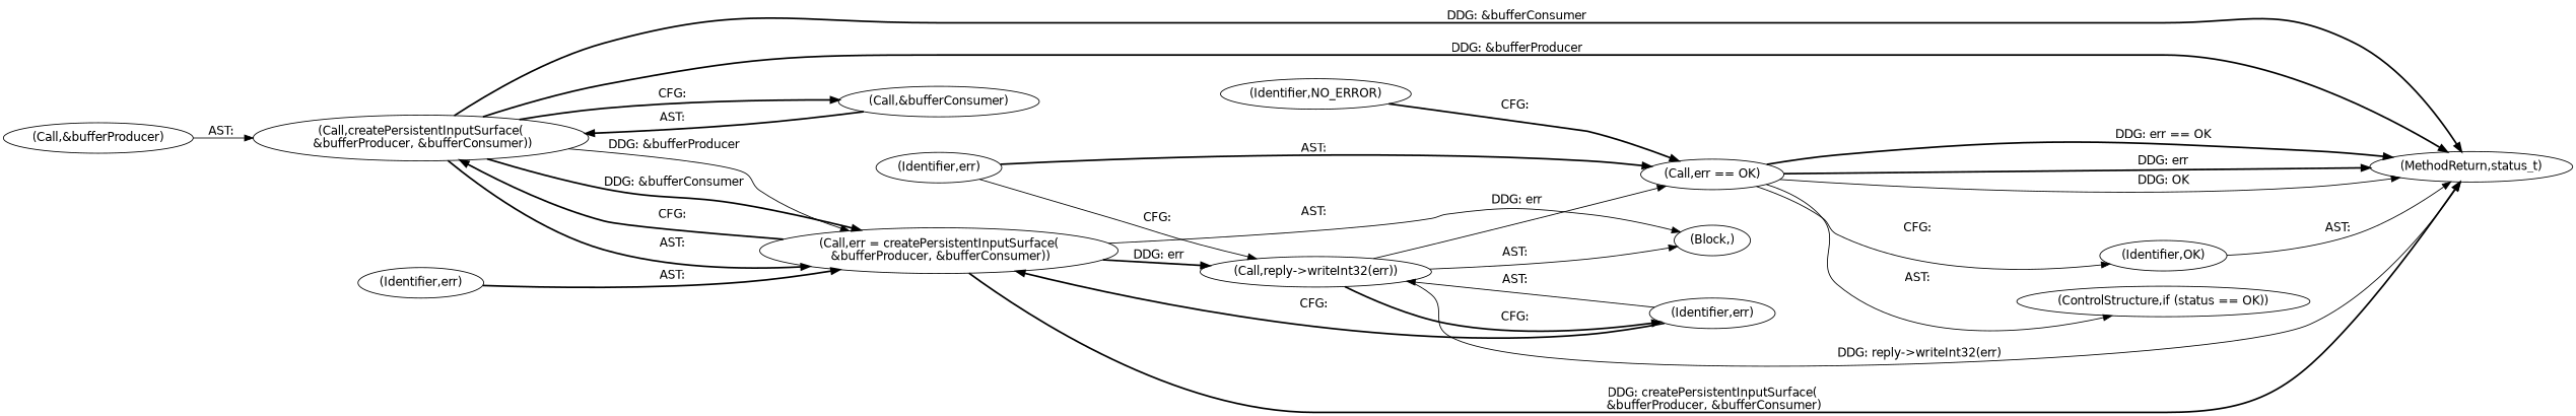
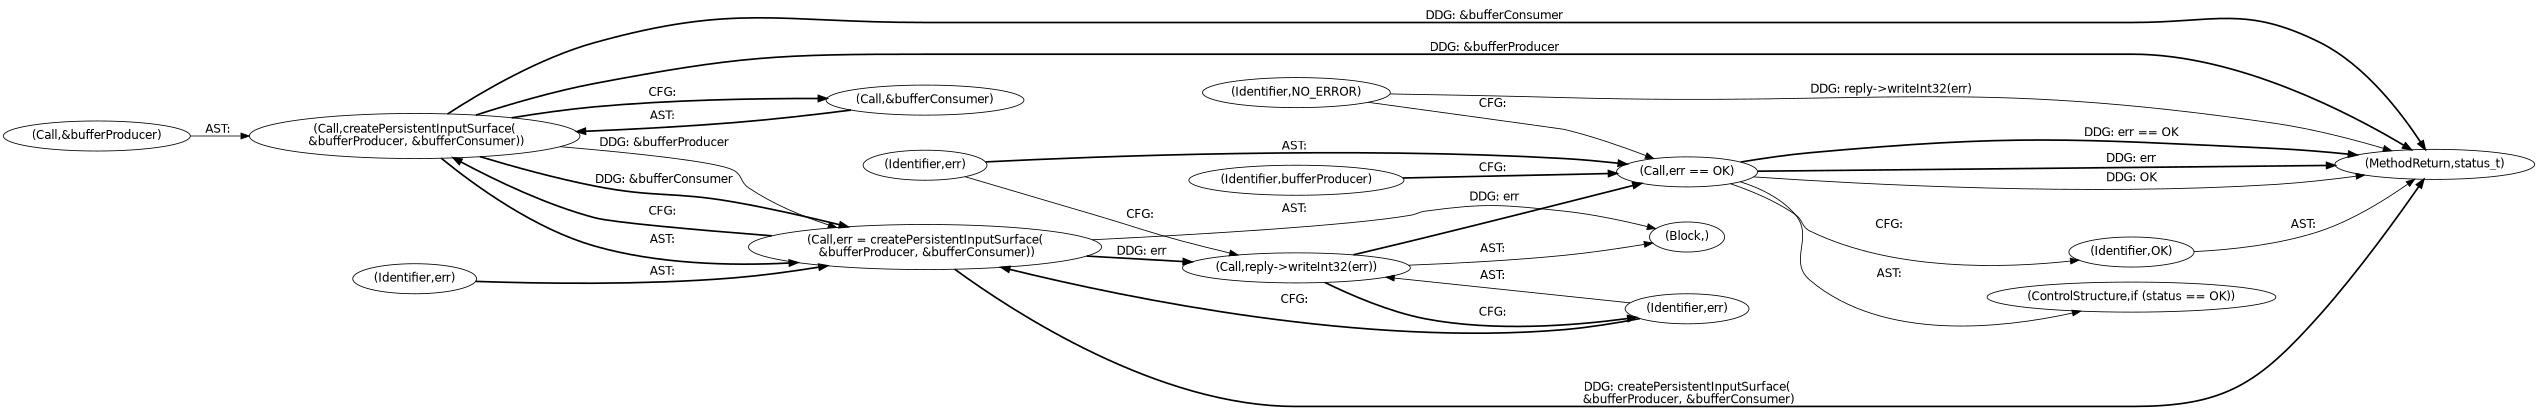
  digraph {
    fontname="DejaVu Sans"
    rankdir=LR
    node [fontname="DejaVu Sans"]
    edge [fontname="DejaVu Sans" style=bold]
    n1 [label="(Call,createPersistentInputSurface(\n &bufferProducer, &bufferConsumer))"]
    n2 [label="(Call,err = createPersistentInputSurface(\n &bufferProducer, &bufferConsumer))"]
    n3 [label="(MethodReturn,status_t)"]
    n4 [label="(Call,&bufferConsumer)"]
    n5 [label="(Call,reply->writeInt32(err))"]
    n6 [label="(Block,)"]
    n7 [label="(Call,err == OK)"]
    n8 [label="(Identifier,err)"]
    n9 [label="(Identifier,OK)"]
    n10 [label="(ControlStructure,if (status == OK))"]
    n11 [label="(Identifier,err)"]
+   n12 [label="(Identifier,bufferProducer)"]
    n13 [label="(Identifier,NO_ERROR)"]
    n14 [label="(Call,&bufferProducer)"]
    n15 [label="(Identifier,err)"]
    n1 -> n2 [label="AST: "]
    n1 -> n2 [label="DDG: &bufferProducer" style=solid]
    n1 -> n2 [label="DDG: &bufferConsumer"]
    n1 -> n3 [label="DDG: &bufferConsumer"]
    n1 -> n3 [label="DDG: &bufferProducer"]
    n1 -> n4 [label="CFG: "]
    n2 -> n1 [label="CFG: "]
    n2 -> n3 [label="DDG: createPersistentInputSurface(\n &bufferProducer, &bufferConsumer)"]
    n2 -> n5 [label="DDG: err"]
    n2 -> n6 [label="AST: " style=solid]
    n4 -> n1 [label="AST: "]
-   n5 -> n3 [label="DDG: reply->writeInt32(err)" style=solid]
+   n13 -> n3 [label="DDG: reply->writeInt32(err)" style=solid]
    n5 -> n6 [label="AST: " style=solid]
-   n5 -> n7 [label="DDG: err" style=solid]
+   n5 -> n7 [label="DDG: err"]
    n5 -> n8 [label="CFG: "]
    n7 -> n3 [label="DDG: err == OK"]
    n7 -> n3 [label="DDG: err"]
    n7 -> n3 [label="DDG: OK" style=solid]
    n7 -> n9 [label="CFG: " style=solid]
    n7 -> n10 [label="AST: " style=solid]
    n8 -> n2 [label="CFG: "]
    n8 -> n5 [label="AST: " style=solid]
    n9 -> n3 [label="AST: " style=solid]
    n11 -> n2 [label="AST: "]
-   n13 -> n7 [label="CFG: "]
+   n12 -> n7 [label="CFG: "]
+   n13 -> n7 [label="CFG: " style=solid]
    n14 -> n1 [label="AST: " style=solid]
    n15 -> n5 [label="CFG: " style=solid]
    n15 -> n7 [label="AST: "]
  }
